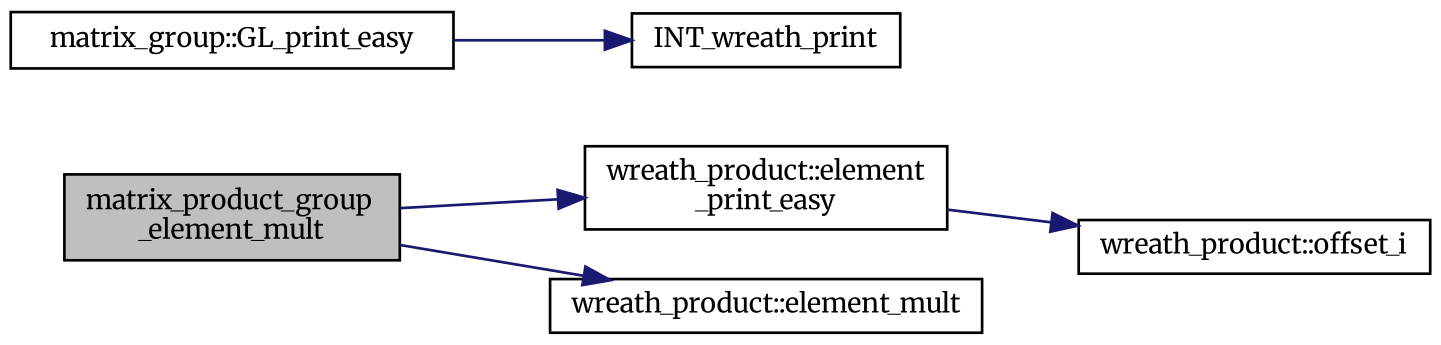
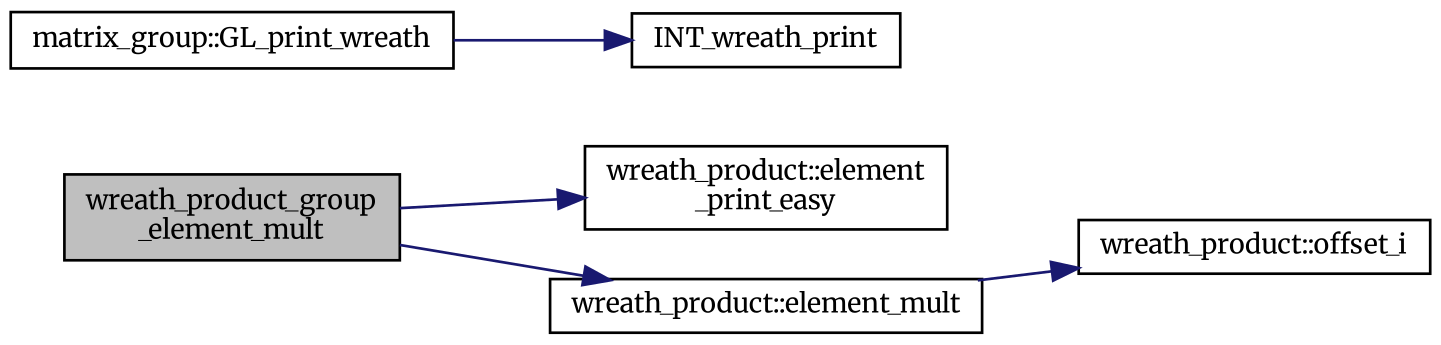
  digraph {
    fontname=Merriweather
    rankdir=LR
    node [color=black fillcolor=white fontname=Merriweather fontsize=10 shape=record style=filled]
    edge [color=midnightblue fontname=Merriweather fontsize=10 labelfontname=Helvetica labelfontsize=10 style=solid]
-   n1 [fillcolor=grey75 fontcolor=black height=0.2 label="matrix_product_group\l_element_mult" width=0.4]
+   n1 [fillcolor=grey75 fontcolor=black height=0.2 label="wreath_product_group\l_element_mult" width=0.4]
    n2 [height=0.2 label="wreath_product::element\l_print_easy" width=0.4]
    n3 [height=0.2 label="wreath_product::element_mult" width=0.4]
    n4 [height=0.2 label="wreath_product::offset_i" width=0.4]
-   n5 [height=0.2 label="matrix_group::GL_print_easy" width=0.4]
+   n5 [height=0.2 label="matrix_group::GL_print_wreath" width=0.4]
    n6 [height=0.2 label=INT_wreath_print width=0.4]
    n1 -> n2
    n1 -> n3
-   n2 -> n4
+   n3 -> n4
    n5 -> n6
  }
